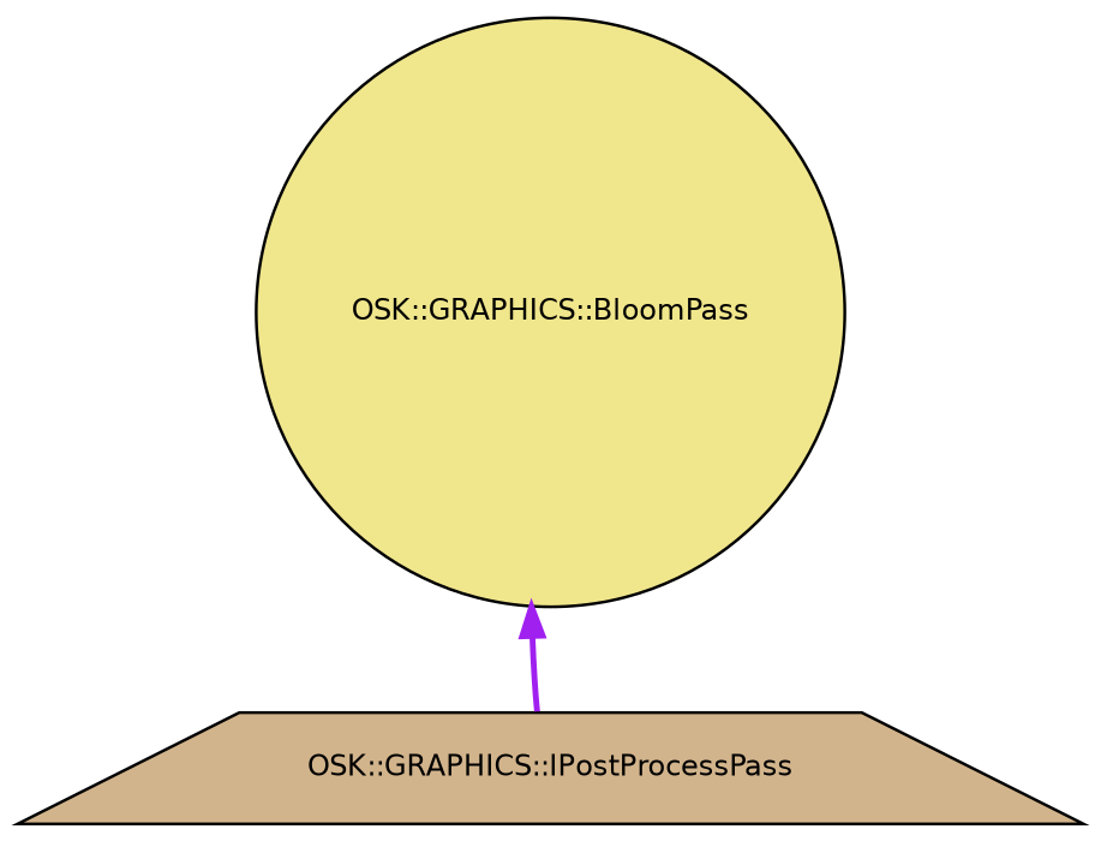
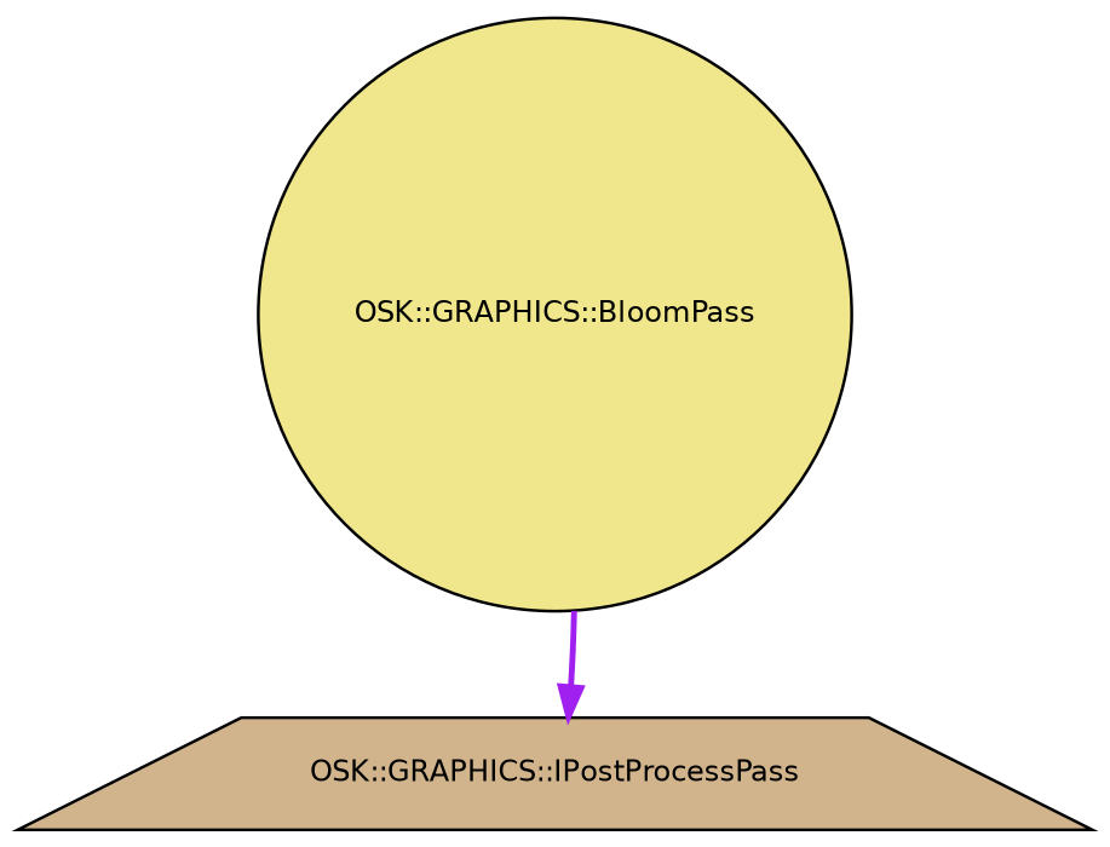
  digraph {
    fontname="DejaVu Sans"
    node [color=black fontname="DejaVu Sans" fontsize=10 style=filled]
    n1 [fillcolor=khaki fontcolor=black height=0.2 label="OSK::GRAPHICS::BloomPass" shape=circle width=0.4]
    n2 [fillcolor=tan height=0.2 label="OSK::GRAPHICS::IPostProcessPass" shape=trapezium width=0.4]
-   n1 -> n2 [color=purple dir=back fontname="DejaVu Sans" fontsize=10 labelfontname=Helvetica labelfontsize=10 style=bold]
+   n2 -> n1 [color=purple dir=back fontname="DejaVu Sans" fontsize=10 labelfontname=Helvetica labelfontsize=10 style=bold]
  }
